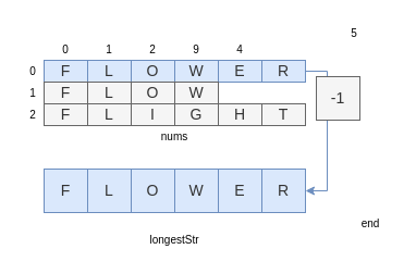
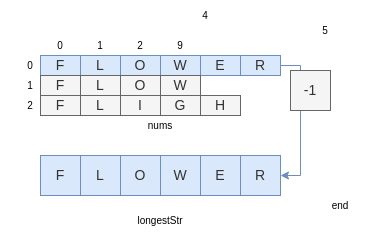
  <mxCell id="0" />
  <mxCell id="1" parent="0" />
  <mxCell id="2" value="F" style="text;html=1;align=center;verticalAlign=middle;whiteSpace=wrap;rounded=0;fontSize=14;fillColor=#dae8fc;strokeColor=#6c8ebf;fontColor=#333333;" parent="1" vertex="1"><mxGeometry x="40" y="55" width="40" height="20" as="geometry" /></mxCell>
  <mxCell id="3" value="L" style="text;html=1;align=center;verticalAlign=middle;whiteSpace=wrap;rounded=0;fontSize=14;fillColor=#dae8fc;strokeColor=#6c8ebf;fontColor=#333333;" parent="1" vertex="1"><mxGeometry x="80" y="55" width="40" height="20" as="geometry" /></mxCell>
  <mxCell id="4" value="O" style="text;html=1;align=center;verticalAlign=middle;whiteSpace=wrap;rounded=0;fontSize=14;fillColor=#dae8fc;strokeColor=#6c8ebf;fontColor=#333333;" parent="1" vertex="1"><mxGeometry x="120" y="55" width="40" height="20" as="geometry" /></mxCell>
  <mxCell id="5" value="W" style="text;html=1;align=center;verticalAlign=middle;whiteSpace=wrap;rounded=0;fontSize=14;fillColor=#dae8fc;strokeColor=#6c8ebf;fontColor=#333333;" parent="1" vertex="1"><mxGeometry x="160" y="55" width="40" height="20" as="geometry" /></mxCell>
  <mxCell id="6" value="E" style="text;html=1;align=center;verticalAlign=middle;whiteSpace=wrap;rounded=0;fontSize=14;fillColor=#dae8fc;strokeColor=#6c8ebf;fontColor=#333333;" parent="1" vertex="1"><mxGeometry x="200" y="55" width="40" height="20" as="geometry" /></mxCell>
  <mxCell id="7" style="edgeStyle=orthogonalEdgeStyle;rounded=0;orthogonalLoop=1;jettySize=auto;html=1;exitX=1;exitY=0.5;exitDx=0;exitDy=0;entryX=1;entryY=0.5;entryDx=0;entryDy=0;fillColor=#dae8fc;strokeColor=#6c8ebf;" edge="1" parent="1" source="8" target="28"><mxGeometry relative="1" as="geometry" /></mxCell>
  <mxCell id="8" value="R" style="text;html=1;align=center;verticalAlign=middle;whiteSpace=wrap;rounded=0;fontSize=14;fillColor=#dae8fc;strokeColor=#6c8ebf;fontColor=#333333;" vertex="1" parent="1"><mxGeometry x="240" y="55" width="40" height="20" as="geometry" /></mxCell>
  <mxCell id="9" value="F" style="text;html=1;align=center;verticalAlign=middle;whiteSpace=wrap;rounded=0;fillColor=#f5f5f5;strokeColor=#666666;fontSize=14;fontColor=#333333;" vertex="1" parent="1"><mxGeometry x="40" y="75" width="40" height="20" as="geometry" /></mxCell>
  <mxCell id="10" value="L" style="text;html=1;align=center;verticalAlign=middle;whiteSpace=wrap;rounded=0;fillColor=#f5f5f5;strokeColor=#666666;fontSize=14;fontColor=#333333;" vertex="1" parent="1"><mxGeometry x="80" y="75" width="40" height="20" as="geometry" /></mxCell>
  <mxCell id="11" value="O" style="text;html=1;align=center;verticalAlign=middle;whiteSpace=wrap;rounded=0;fillColor=#f5f5f5;strokeColor=#666666;fontSize=14;fontColor=#333333;" vertex="1" parent="1"><mxGeometry x="120" y="75" width="40" height="20" as="geometry" /></mxCell>
  <mxCell id="12" value="W" style="text;html=1;align=center;verticalAlign=middle;whiteSpace=wrap;rounded=0;fillColor=#f5f5f5;strokeColor=#666666;fontSize=14;fontColor=#333333;" vertex="1" parent="1"><mxGeometry x="160" y="75" width="40" height="20" as="geometry" /></mxCell>
  <mxCell id="13" value="F" style="text;html=1;align=center;verticalAlign=middle;whiteSpace=wrap;rounded=0;fillColor=#f5f5f5;strokeColor=#666666;fontSize=14;fontColor=#333333;" vertex="1" parent="1"><mxGeometry x="40" y="95" width="40" height="20" as="geometry" /></mxCell>
  <mxCell id="14" value="L" style="text;html=1;align=center;verticalAlign=middle;whiteSpace=wrap;rounded=0;fillColor=#f5f5f5;strokeColor=#666666;fontSize=14;fontColor=#333333;" vertex="1" parent="1"><mxGeometry x="80" y="95" width="40" height="20" as="geometry" /></mxCell>
  <mxCell id="15" value="I" style="text;html=1;align=center;verticalAlign=middle;whiteSpace=wrap;rounded=0;fillColor=#f5f5f5;strokeColor=#666666;fontSize=14;fontColor=#333333;" vertex="1" parent="1"><mxGeometry x="120" y="95" width="40" height="20" as="geometry" /></mxCell>
  <mxCell id="16" value="G" style="text;html=1;align=center;verticalAlign=middle;whiteSpace=wrap;rounded=0;fillColor=#f5f5f5;strokeColor=#666666;fontSize=14;fontColor=#333333;" vertex="1" parent="1"><mxGeometry x="160" y="95" width="40" height="20" as="geometry" /></mxCell>
  <mxCell id="17" value="H" style="text;html=1;align=center;verticalAlign=middle;whiteSpace=wrap;rounded=0;fillColor=#f5f5f5;strokeColor=#666666;fontSize=14;fontColor=#333333;" vertex="1" parent="1"><mxGeometry x="200" y="95" width="40" height="20" as="geometry" /></mxCell>
- <mxCell id="18" value="T" style="text;html=1;align=center;verticalAlign=middle;whiteSpace=wrap;rounded=0;fillColor=#f5f5f5;strokeColor=#666666;fontSize=14;fontColor=#333333;" vertex="1" parent="1"><mxGeometry x="240" y="95" width="40" height="20" as="geometry" /></mxCell>
  <mxCell id="19" value="nums" style="text;html=1;align=center;verticalAlign=middle;whiteSpace=wrap;rounded=0;fontSize=10;" vertex="1" parent="1"><mxGeometry x="40" y="115" width="240" height="20" as="geometry" /></mxCell>
  <mxCell id="20" value="0" style="text;html=1;align=center;verticalAlign=middle;whiteSpace=wrap;rounded=0;fontSize=10;" vertex="1" parent="1"><mxGeometry x="20" y="55" width="20" height="20" as="geometry" /></mxCell>
  <mxCell id="21" value="1" style="text;html=1;align=center;verticalAlign=middle;whiteSpace=wrap;rounded=0;fontSize=10;" vertex="1" parent="1"><mxGeometry x="20" y="75" width="20" height="20" as="geometry" /></mxCell>
  <mxCell id="22" value="2" style="text;html=1;align=center;verticalAlign=middle;whiteSpace=wrap;rounded=0;fontSize=10;" vertex="1" parent="1"><mxGeometry x="20" y="95" width="20" height="20" as="geometry" /></mxCell>
  <mxCell id="23" value="F" style="text;html=1;align=center;verticalAlign=middle;whiteSpace=wrap;rounded=0;fontSize=14;fillColor=#dae8fc;strokeColor=#6c8ebf;fontColor=#333333;" vertex="1" parent="1"><mxGeometry x="40" y="155" width="40" height="40" as="geometry" /></mxCell>
  <mxCell id="24" value="L" style="text;html=1;align=center;verticalAlign=middle;whiteSpace=wrap;rounded=0;fontSize=14;fillColor=#dae8fc;strokeColor=#6c8ebf;fontColor=#333333;" vertex="1" parent="1"><mxGeometry x="80" y="155" width="40" height="40" as="geometry" /></mxCell>
  <mxCell id="25" value="O" style="text;html=1;align=center;verticalAlign=middle;whiteSpace=wrap;rounded=0;fontSize=14;fillColor=#dae8fc;strokeColor=#6c8ebf;fontColor=#333333;" vertex="1" parent="1"><mxGeometry x="120" y="155" width="40" height="40" as="geometry" /></mxCell>
  <mxCell id="26" value="W" style="text;html=1;align=center;verticalAlign=middle;whiteSpace=wrap;rounded=0;fontSize=14;fillColor=#dae8fc;strokeColor=#6c8ebf;fontColor=#333333;" vertex="1" parent="1"><mxGeometry x="160" y="155" width="40" height="40" as="geometry" /></mxCell>
  <mxCell id="27" value="E" style="text;html=1;align=center;verticalAlign=middle;whiteSpace=wrap;rounded=0;fontSize=14;fillColor=#dae8fc;strokeColor=#6c8ebf;fontColor=#333333;" vertex="1" parent="1"><mxGeometry x="200" y="155" width="40" height="40" as="geometry" /></mxCell>
  <mxCell id="28" value="R" style="text;html=1;align=center;verticalAlign=middle;whiteSpace=wrap;rounded=0;fontSize=14;fillColor=#dae8fc;strokeColor=#6c8ebf;fontColor=#333333;" vertex="1" parent="1"><mxGeometry x="240" y="155" width="40" height="40" as="geometry" /></mxCell>
  <mxCell id="29" value="longestStr" style="text;html=1;align=center;verticalAlign=middle;whiteSpace=wrap;rounded=0;fontSize=10;" vertex="1" parent="1"><mxGeometry x="40" y="210" width="240" height="20" as="geometry" /></mxCell>
  <mxCell id="30" value="-1" style="text;html=1;align=center;verticalAlign=middle;whiteSpace=wrap;rounded=0;fontSize=14;fillColor=#f5f5f5;strokeColor=#666666;fontColor=#333333;" vertex="1" parent="1"><mxGeometry x="290" y="70" width="40" height="40" as="geometry" /></mxCell>
  <mxCell id="31" value="end" style="text;html=1;align=center;verticalAlign=middle;whiteSpace=wrap;rounded=0;fontSize=10;" vertex="1" parent="1"><mxGeometry x="320" y="195" width="40" height="20" as="geometry" /></mxCell>
  <mxCell id="32" value="0" style="text;html=1;align=center;verticalAlign=middle;whiteSpace=wrap;rounded=0;fontSize=10;" vertex="1" parent="1"><mxGeometry x="40" y="35" width="40" height="20" as="geometry" /></mxCell>
  <mxCell id="33" value="1" style="text;html=1;align=center;verticalAlign=middle;whiteSpace=wrap;rounded=0;fontSize=10;" vertex="1" parent="1"><mxGeometry x="80" y="35" width="40" height="20" as="geometry" /></mxCell>
  <mxCell id="34" value="2" style="text;html=1;align=center;verticalAlign=middle;whiteSpace=wrap;rounded=0;fontSize=10;" vertex="1" parent="1"><mxGeometry x="120" y="35" width="40" height="20" as="geometry" /></mxCell>
  <mxCell id="35" value="9" style="text;html=1;align=center;verticalAlign=middle;whiteSpace=wrap;rounded=0;fontSize=10;" vertex="1" parent="1"><mxGeometry x="160" y="35" width="40" height="20" as="geometry" /></mxCell>
- <mxCell id="36" value="4" style="text;html=1;align=center;verticalAlign=middle;whiteSpace=wrap;rounded=0;fontSize=10;" vertex="1" parent="1"><mxGeometry x="200" y="35" width="40" height="20" as="geometry" /></mxCell>
+ <mxCell id="36" value="4" style="text;html=1;align=center;verticalAlign=middle;whiteSpace=wrap;rounded=0;fontSize=10;" vertex="1" parent="1"><mxGeometry x="185" y="5" width="40" height="20" as="geometry" /></mxCell>
  <mxCell id="37" value="5" style="text;html=1;align=center;verticalAlign=middle;whiteSpace=wrap;rounded=0;fontSize=10;" vertex="1" parent="1"><mxGeometry x="305" y="20" width="40" height="20" as="geometry" /></mxCell>
